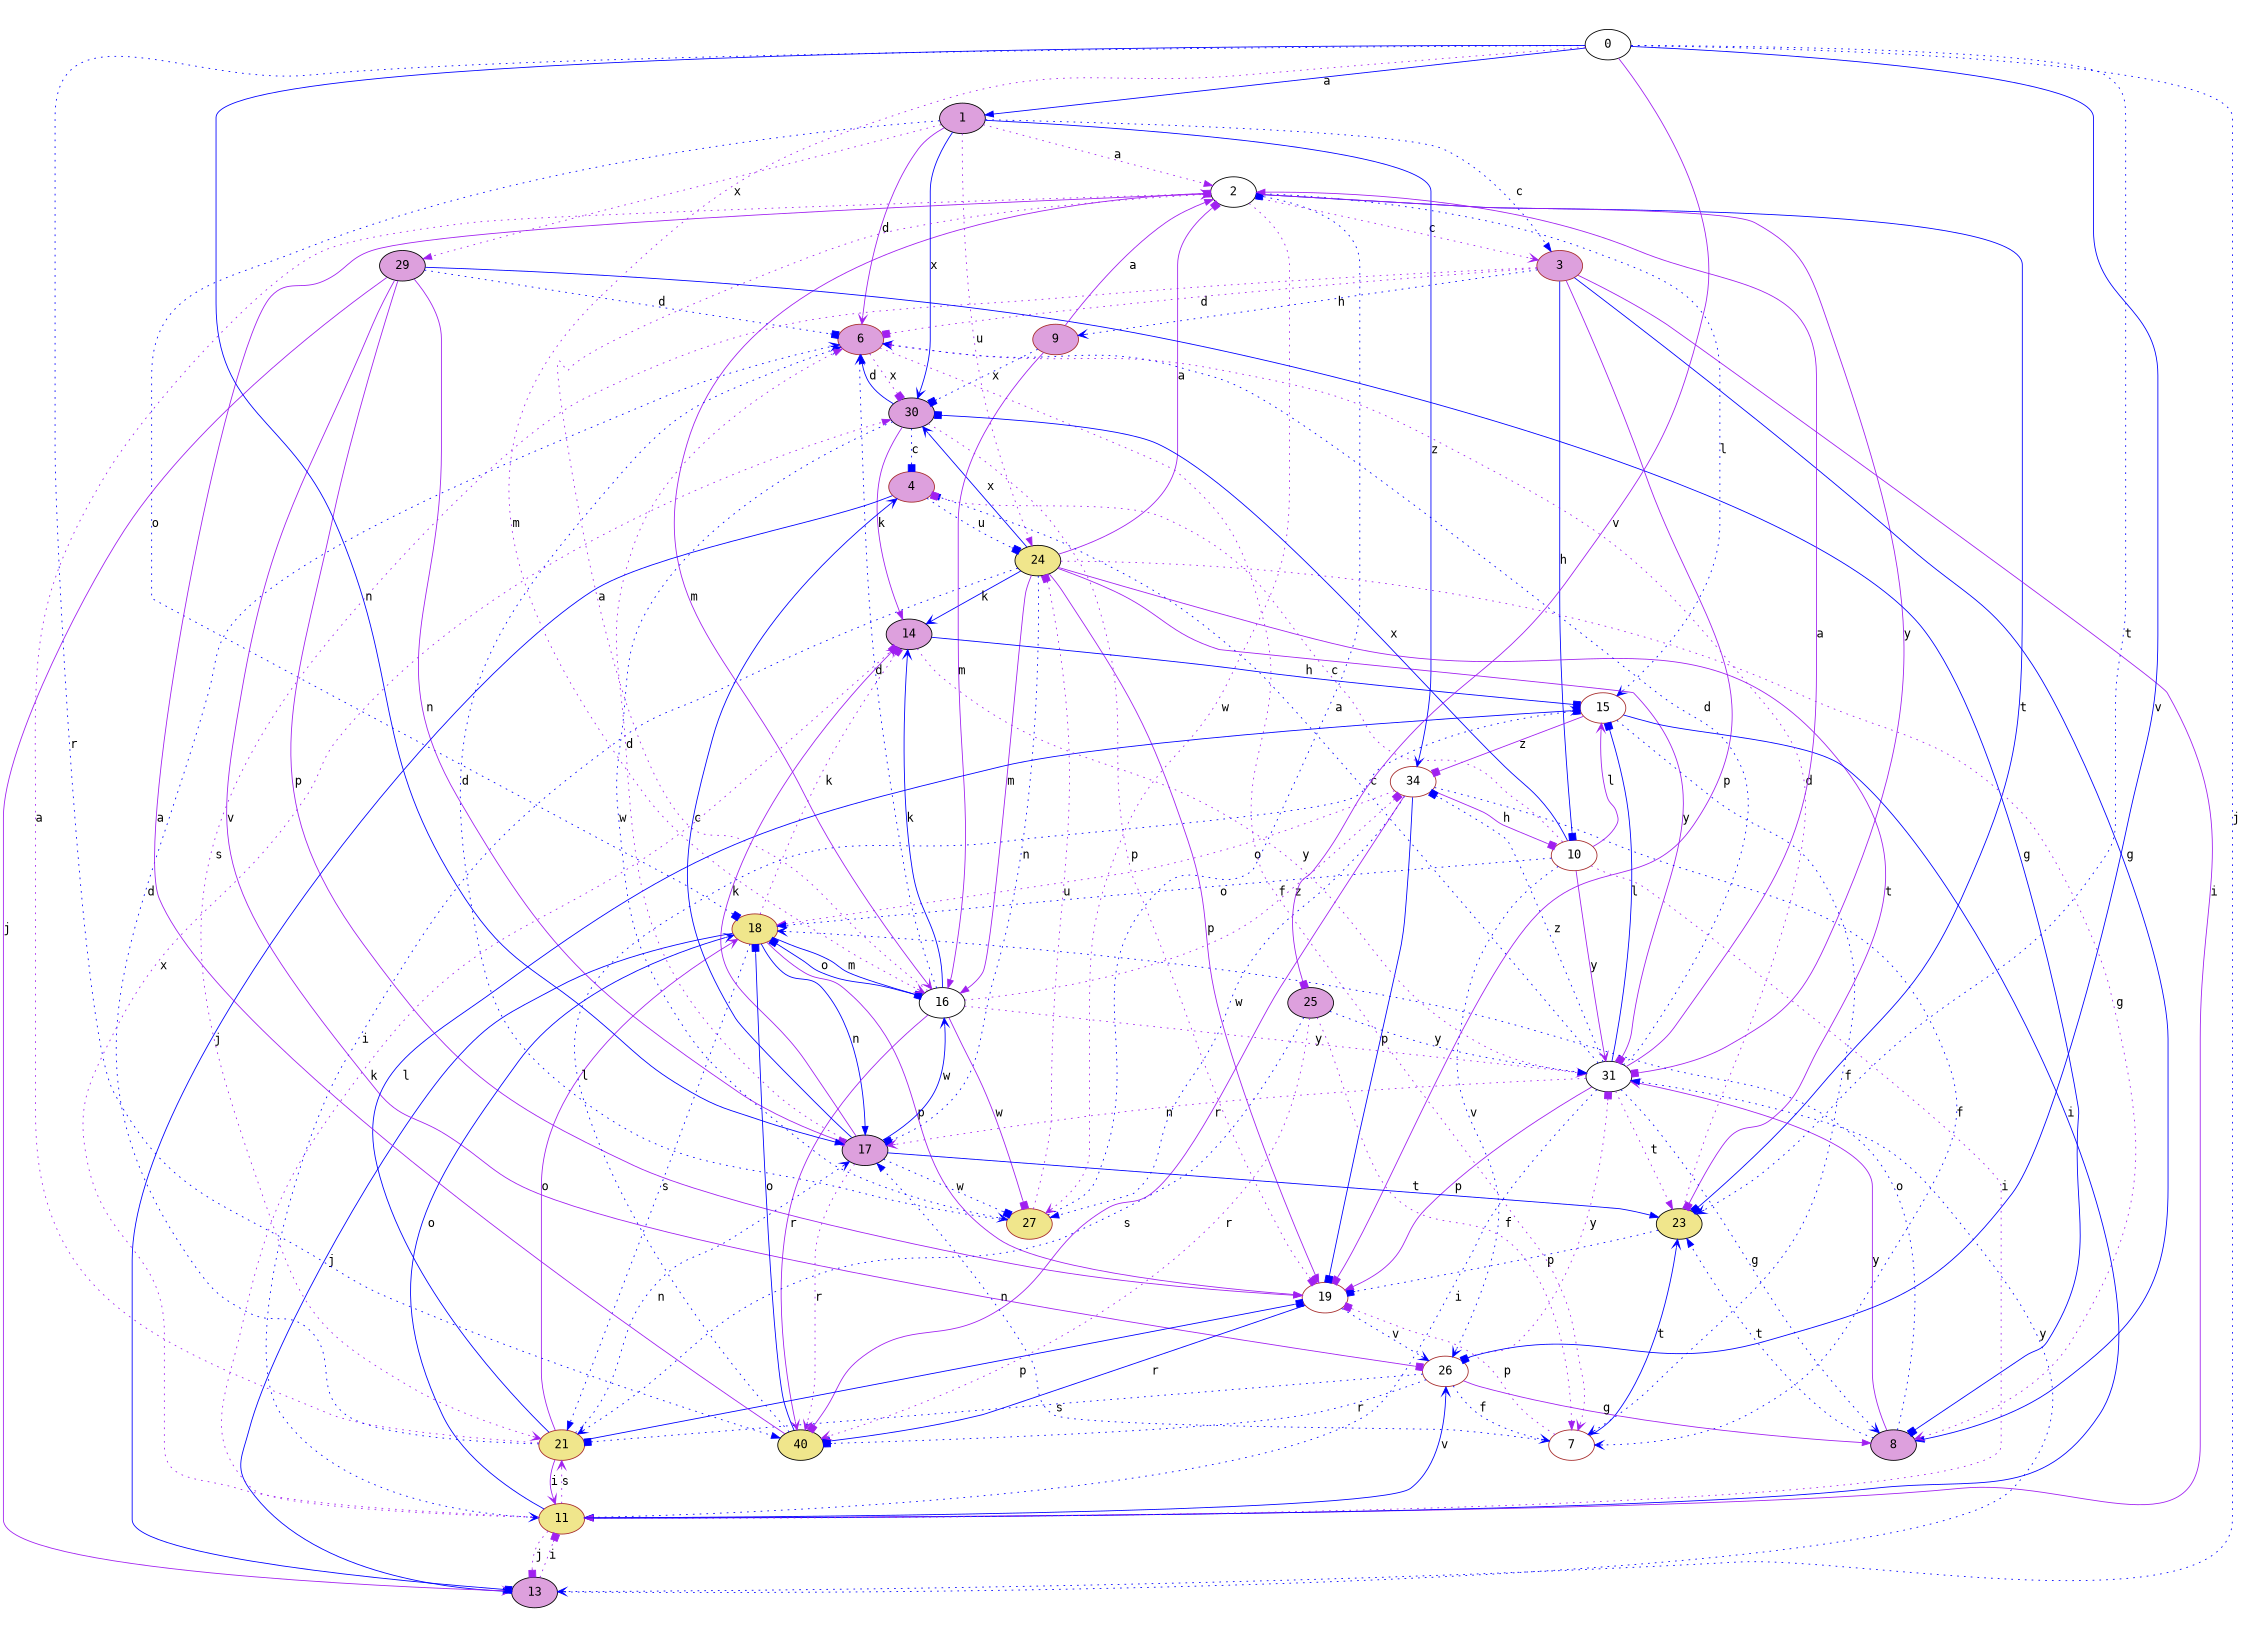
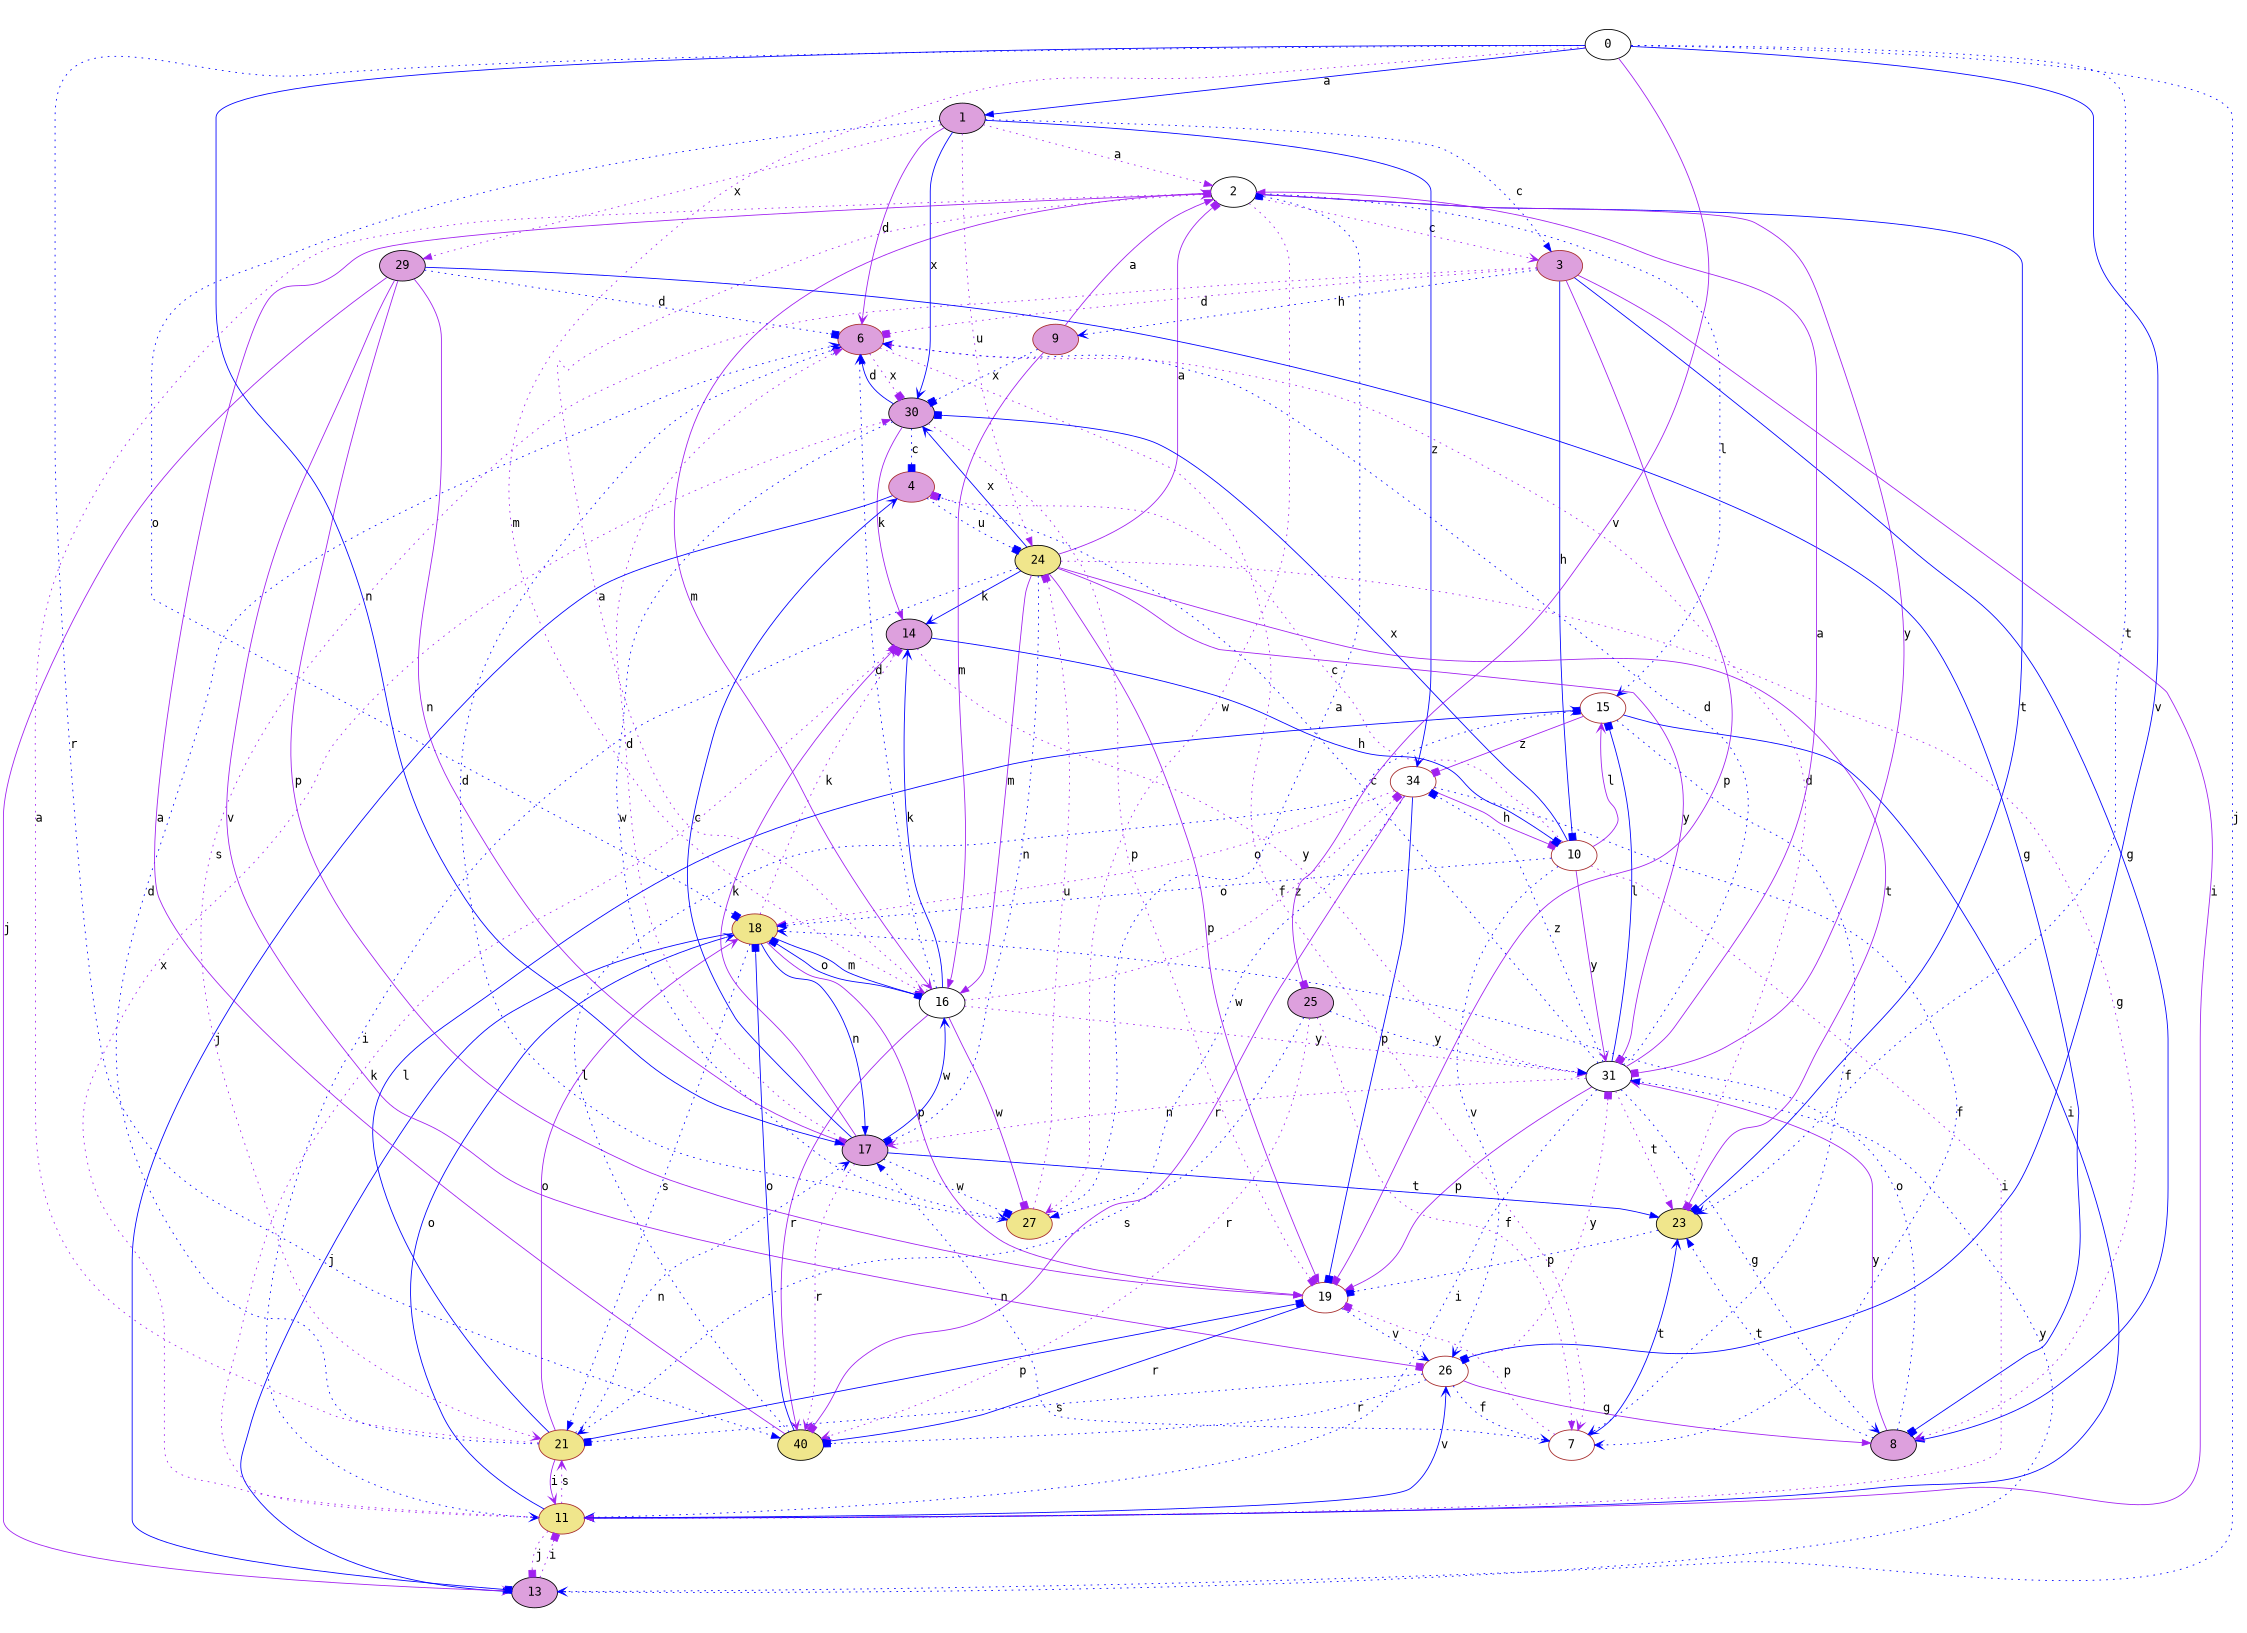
  strict digraph {
    fontname="DejaVu Sans Mono"
    node [color=black fillcolor=plum fontname="DejaVu Sans Mono" style=filled]
    edge [arrowhead=vee color=blue fontname="DejaVu Sans Mono" style=dotted]
    2 [fillcolor=white]
    1
    3 [color=brown]
    6 [color=brown]
    18 [color=brown fillcolor=khaki]
    24 [fillcolor=khaki]
    29
    30
    34 [color=brown fillcolor=white]
    15 [color=brown fillcolor=white]
    16 [fillcolor=white]
    23 [fillcolor=khaki]
    27 [color=brown fillcolor=khaki]
    31 [fillcolor=white]
    8
    9 [color=brown]
    10 [color=brown fillcolor=white]
    11 [color=brown fillcolor=khaki]
    19 [color=brown fillcolor=white]
    21 [color=brown fillcolor=khaki]
    7 [color=brown fillcolor=white]
    13
    17
    14
    26 [color=brown fillcolor=white]
    4 [color=brown]
    n27 [fillcolor=khaki label=40]
    0 [fillcolor=white]
    25
    2 -> 3 [color=purple label=c]
    2 -> 15 [label=l]
    2 -> 16 [color=purple label=m style=solid]
    2 -> 23 [arrowhead=box label=t style=solid]
    2 -> 27 [color=purple label=w]
    2 -> 31 [arrowhead=box color=purple label=y style=solid]
    1 -> 2 [arrowhead=normal color=purple label=a]
    1 -> 3 [arrowhead=normal label=c]
    1 -> 6 [color=purple label=d style=solid]
    1 -> 18 [arrowhead=box label=o]
    1 -> 24 [arrowhead=normal color=purple label=u]
    1 -> 29 [arrowhead=normal color=purple label=x]
    1 -> 30 [label=x style=solid]
    1 -> 34 [label=z style=solid]
    3 -> 6 [arrowhead=box color=purple label=d]
    3 -> 8 [arrowhead=normal label=g style=solid]
    3 -> 9 [label=h]
    3 -> 10 [arrowhead=box label=h style=solid]
    3 -> 11 [arrowhead=normal color=purple label=i style=solid]
    3 -> 19 [arrowhead=box color=purple label=p style=solid]
    3 -> 21 [color=purple label=s]
    6 -> 30 [arrowhead=box color=purple label=x]
    6 -> 7 [color=purple label=f]
    18 -> 16 [arrowhead=box label=m style=solid]
    18 -> 19 [arrowhead=normal color=purple label=p style=solid]
    18 -> 21 [arrowhead=normal label=s]
    18 -> 13 [arrowhead=normal label=j style=solid]
    18 -> 17 [arrowhead=normal label=n style=solid]
    18 -> 14 [arrowhead=box color=purple label=k]
    24 -> 2 [arrowhead=box color=purple label=a style=solid]
    24 -> 30 [label=x style=solid]
    24 -> 16 [arrowhead=normal color=purple label=m style=solid]
    24 -> 23 [arrowhead=box color=purple label=t style=solid]
    24 -> 31 [arrowhead=box color=purple label=y style=solid]
    24 -> 8 [color=purple label=g]
    24 -> 11 [label=i]
    24 -> 19 [arrowhead=normal color=purple label=p style=solid]
    24 -> 17 [arrowhead=box label=n]
    24 -> 14 [label=k style=solid]
    29 -> 6 [arrowhead=box label=d]
    29 -> 8 [arrowhead=box label=g style=solid]
    29 -> 19 [arrowhead=normal color=purple label=p style=solid]
    29 -> 13 [color=purple label=j style=solid]
    29 -> 17 [arrowhead=box color=purple label=n style=solid]
    29 -> 26 [arrowhead=box color=purple label=v style=solid]
    30 -> 6 [arrowhead=normal label=d style=solid]
    30 -> 27 [label=w]
    30 -> 19 [arrowhead=box color=purple label=p]
    30 -> 14 [arrowhead=normal color=purple label=k style=solid]
    30 -> 4 [arrowhead=box label=c]
    34 -> 18 [arrowhead=normal color=purple label=o]
    34 -> 27 [arrowhead=normal label=w]
    34 -> 10 [arrowhead=box color=purple label=h style=solid]
    34 -> 19 [arrowhead=box label=p style=solid]
    34 -> 7 [label=f]
    34 -> n27 [arrowhead=box color=purple label=r style=solid]
    15 -> 34 [arrowhead=box color=purple label=z style=solid]
    15 -> 11 [arrowhead=normal label=i style=solid]
    15 -> 7 [label=f]
    16 -> 2 [color=purple label=a]
    16 -> 6 [label=d]
    16 -> 18 [arrowhead=box label=o style=solid]
    16 -> 34 [arrowhead=box color=purple label=z]
    16 -> 27 [arrowhead=box color=purple label=w style=solid]
    16 -> 31 [arrowhead=normal color=purple label=y]
    16 -> 14 [label=k style=solid]
    16 -> n27 [color=purple label=r style=solid]
    23 -> 6 [arrowhead=normal color=purple label=d]
    23 -> 19 [arrowhead=box label=p]
    27 -> 2 [arrowhead=box label=a]
    27 -> 6 [label=d]
    27 -> 24 [arrowhead=box color=purple label=u]
    31 -> 2 [arrowhead=normal color=purple label=a style=solid]
    31 -> 6 [label=d]
    31 -> 34 [arrowhead=box label=z]
    31 -> 15 [arrowhead=box label=l style=solid]
    31 -> 23 [arrowhead=normal color=purple label=t]
    31 -> 8 [label=g]
-   31 -> 11 [arrowhead=normal label=i]
+   31 -> 11 [label=i]
    31 -> 19 [arrowhead=normal color=purple label=p style=solid]
    31 -> 17 [color=purple label=n]
    31 -> 4 [arrowhead=normal label=c]
    8 -> 18 [label=o]
    8 -> 23 [arrowhead=normal label=t]
    8 -> 31 [color=purple label=y style=solid]
    9 -> 2 [arrowhead=normal color=purple label=a style=solid]
    9 -> 30 [arrowhead=box label=x]
    9 -> 16 [arrowhead=normal color=purple label=m style=solid]
    10 -> 18 [arrowhead=normal label=o]
    10 -> 30 [arrowhead=box label=x style=solid]
    10 -> 15 [color=purple label=l style=solid]
    10 -> 31 [color=purple label=y style=solid]
    10 -> 11 [arrowhead=normal color=purple label=i]
    10 -> 26 [label=v]
    10 -> 4 [arrowhead=box color=purple label=c]
    11 -> 18 [label=o style=solid]
    11 -> 30 [arrowhead=normal color=purple label=x]
    11 -> 21 [color=purple label=s]
    11 -> 13 [arrowhead=box color=purple label=j]
    11 -> 14 [arrowhead=box color=purple label=k]
    11 -> 26 [label=v style=solid]
    19 -> 26 [label=v]
    19 -> n27 [arrowhead=box label=r style=solid]
    21 -> 2 [arrowhead=box color=purple label=a]
    21 -> 6 [label=d]
    21 -> 18 [color=purple label=o style=solid]
    21 -> 15 [label=l style=solid]
    21 -> 11 [color=purple label=i style=solid]
    21 -> 19 [arrowhead=box label=p style=solid]
    21 -> 17 [label=n]
    7 -> 23 [label=t style=solid]
    7 -> 19 [arrowhead=box color=purple label=p]
    7 -> 17 [arrowhead=normal label=n]
    13 -> 31 [arrowhead=normal label=y]
    13 -> 11 [arrowhead=box color=purple label=i]
    17 -> 6 [arrowhead=normal color=purple label=d]
    17 -> 16 [label=w style=solid]
    17 -> 23 [arrowhead=normal label=t style=solid]
    17 -> 27 [arrowhead=box label=w]
    17 -> 14 [color=purple label=k style=solid]
    17 -> 4 [label=c style=solid]
    17 -> n27 [color=purple label=r]
    14 -> 31 [color=purple label=y]
-   14 -> 15 [arrowhead=box label=h style=solid]
+   14 -> 10 [arrowhead=box label=h style=solid]
    26 -> 31 [arrowhead=box color=purple label=y]
    26 -> 8 [arrowhead=normal color=purple label=g style=solid]
    26 -> 21 [arrowhead=box label=s]
    26 -> 7 [label=f]
    26 -> n27 [arrowhead=box label=r]
    4 -> 24 [arrowhead=box label=u]
    4 -> 13 [arrowhead=box label=j style=solid]
    n27 -> 2 [color=purple label=a style=solid]
    n27 -> 18 [arrowhead=box label=o style=solid]
    n27 -> 15 [arrowhead=box label=l]
    0 -> 1 [arrowhead=normal label=a style=solid]
    0 -> 16 [color=purple label=m]
    0 -> 23 [label=t]
    0 -> 13 [label=j]
    0 -> 17 [arrowhead=normal label=n style=solid]
    0 -> 26 [arrowhead=box label=v style=solid]
    0 -> n27 [arrowhead=normal label=r]
    0 -> 25 [arrowhead=box color=purple label=v style=solid]
    25 -> 31 [arrowhead=normal label=y]
    25 -> 21 [label=s]
    25 -> 7 [arrowhead=normal color=purple label=f]
    25 -> n27 [color=purple label=r]
  }
